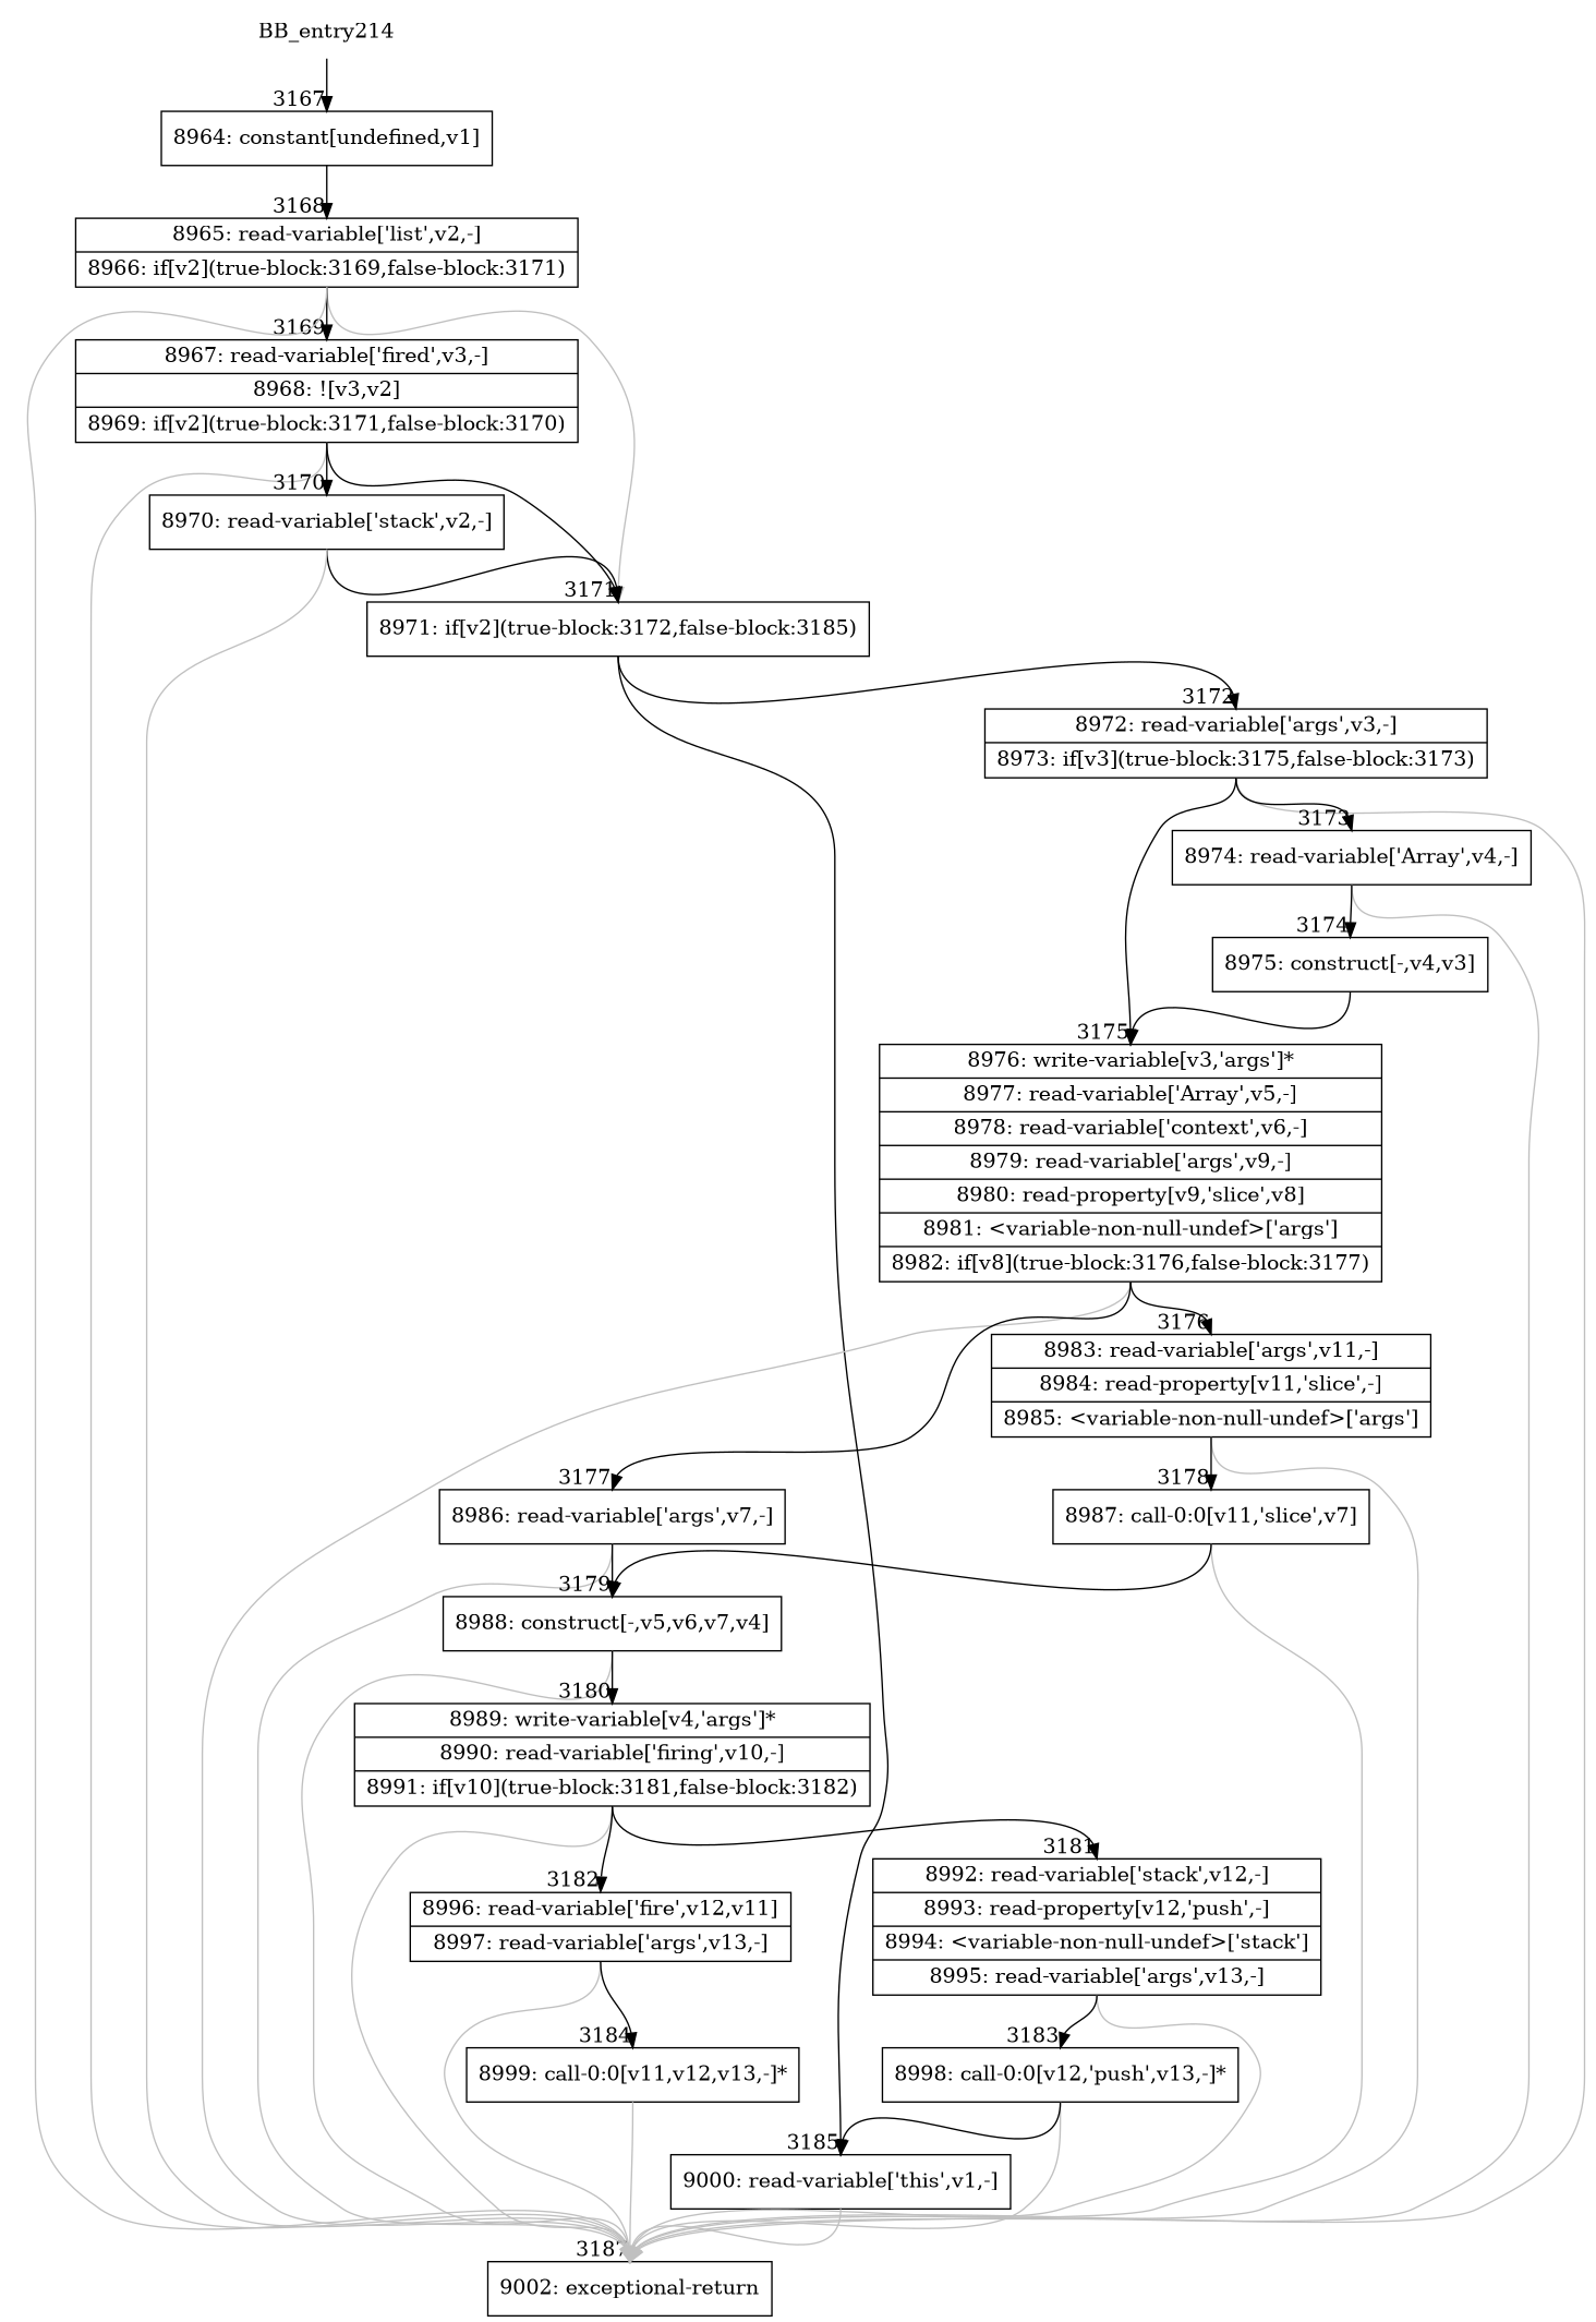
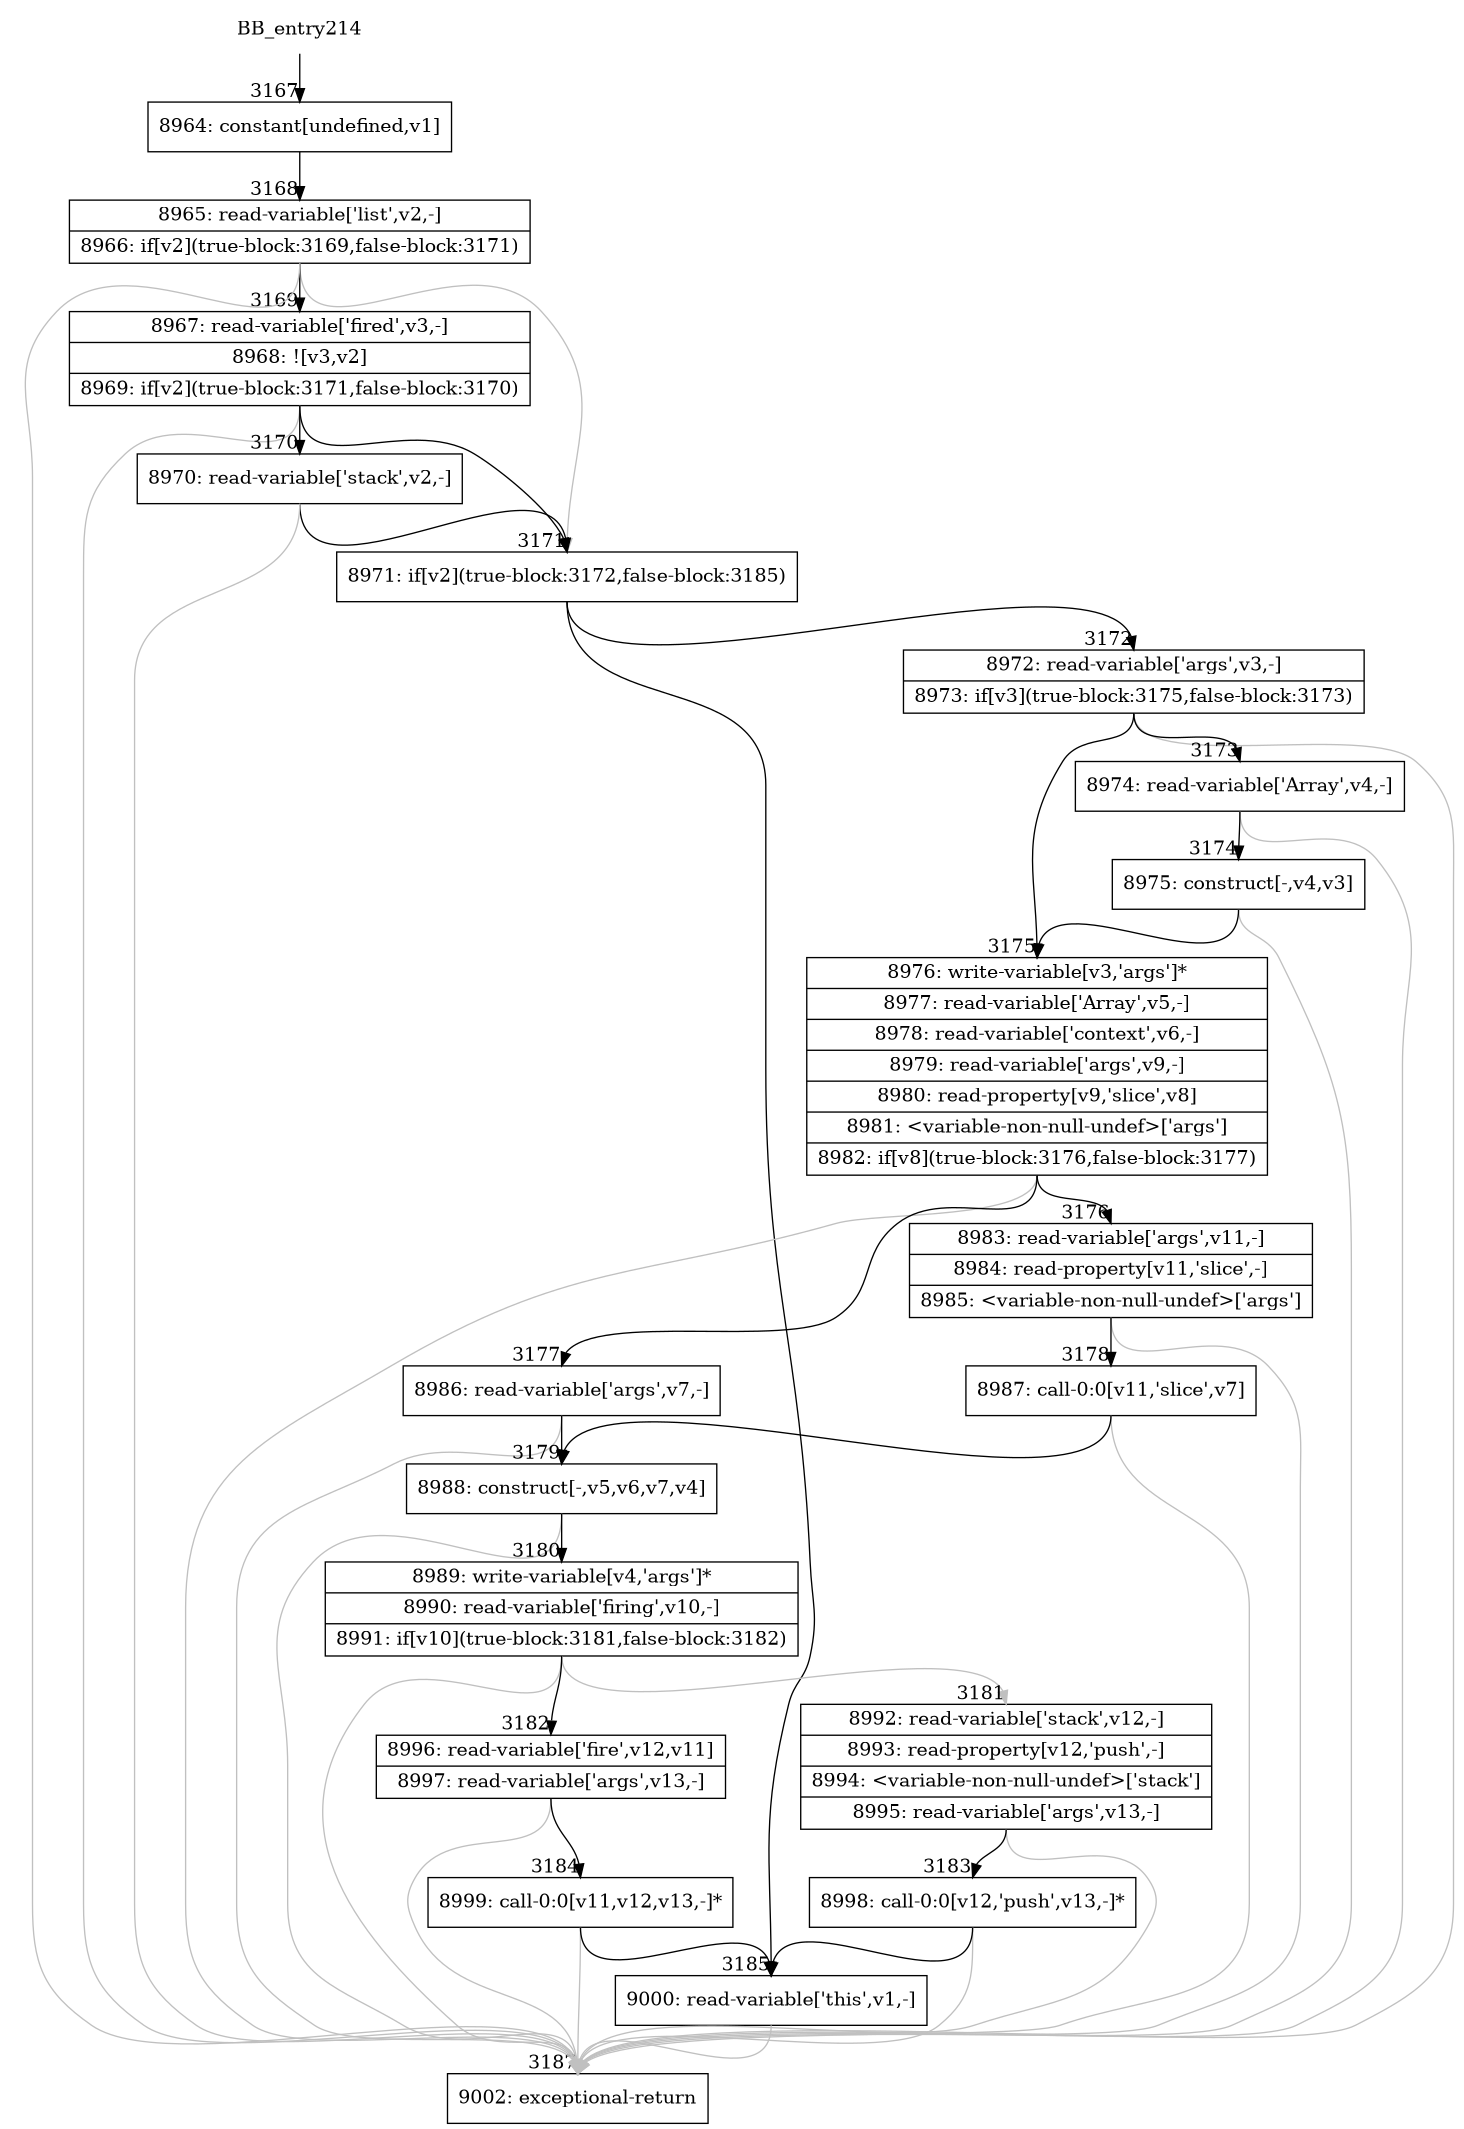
  digraph {
    rankdir=TD
    node [shape=record]
    edge [headport=n tailport=s]
    BB_entry214 [shape=none]
    n2 [label="{8964: constant[undefined,v1]}"]
    n3 [label="{8965: read-variable['list',v2,-]|8966: if[v2](true-block:3169,false-block:3171)}"]
    n4 [label="{8971: if[v2](true-block:3172,false-block:3185)}"]
    n5 [label="{8967: read-variable['fired',v3,-]|8968: ![v3,v2]|8969: if[v2](true-block:3171,false-block:3170)}"]
    n6 [label="{9002: exceptional-return}"]
    n7 [label="{8972: read-variable['args',v3,-]|8973: if[v3](true-block:3175,false-block:3173)}"]
    n8 [label="{9000: read-variable['this',v1,-]}"]
    n9 [label="{8970: read-variable['stack',v2,-]}"]
    n10 [label="{8976: write-variable[v3,'args']*|8977: read-variable['Array',v5,-]|8978: read-variable['context',v6,-]|8979: read-variable['args',v9,-]|8980: read-property[v9,'slice',v8]|8981: \<variable-non-null-undef\>['args']|8982: if[v8](true-block:3176,false-block:3177)}"]
    n11 [label="{8974: read-variable['Array',v4,-]}"]
    n12 [label="{8983: read-variable['args',v11,-]|8984: read-property[v11,'slice',-]|8985: \<variable-non-null-undef\>['args']}"]
    n13 [label="{8986: read-variable['args',v7,-]}"]
    n14 [label="{8975: construct[-,v4,v3]}"]
    n15 [label="{8987: call-0:0[v11,'slice',v7]}"]
    n16 [label="{8988: construct[-,v5,v6,v7,v4]}"]
    n17 [label="{8989: write-variable[v4,'args']*|8990: read-variable['firing',v10,-]|8991: if[v10](true-block:3181,false-block:3182)}"]
    n18 [label="{8992: read-variable['stack',v12,-]|8993: read-property[v12,'push',-]|8994: \<variable-non-null-undef\>['stack']|8995: read-variable['args',v13,-]}"]
    n19 [label="{8996: read-variable['fire',v12,v11]|8997: read-variable['args',v13,-]}"]
    n20 [label="{8998: call-0:0[v12,'push',v13,-]*}"]
    n21 [label="{8999: call-0:0[v11,v12,v13,-]*}"]
    BB_entry214 -> n2 [headlabel="    3167"]
    n2 -> n3 [headlabel="      3168"]
    n3 -> n4 [color=gray headlabel="      3171"]
    n3 -> n5 [headlabel="      3169"]
    n3 -> n6 [color=gray headlabel="      3187"]
    n4 -> n7 [headlabel="      3172"]
    n4 -> n8 [headlabel="      3185"]
    n5 -> n4
    n5 -> n6 [color=gray]
    n5 -> n9 [headlabel="      3170"]
    n7 -> n6 [color=gray]
    n7 -> n10 [headlabel="      3175"]
    n7 -> n11 [headlabel="      3173"]
    n8 -> n6 [color=gray]
    n9 -> n4
    n9 -> n6 [color=gray]
    n10 -> n6 [color=gray]
    n10 -> n12 [headlabel="      3176"]
    n10 -> n13 [headlabel="      3177"]
    n11 -> n6 [color=gray]
    n11 -> n14 [headlabel="      3174"]
    n12 -> n6 [color=gray]
    n12 -> n15 [headlabel="      3178"]
    n13 -> n6 [color=gray]
    n13 -> n16 [headlabel="      3179"]
+   n14 -> n6 [color=gray]
    n14 -> n10
    n15 -> n6 [color=gray]
    n15 -> n16
    n16 -> n6 [color=gray]
    n16 -> n17 [headlabel="      3180"]
    n17 -> n6 [color=gray]
-   n17 -> n18 [headlabel="      3181"]
+   n17 -> n18 [headlabel="      3181" color=gray]
    n17 -> n19 [headlabel="      3182"]
    n18 -> n6 [color=gray]
    n18 -> n20 [headlabel="      3183"]
    n19 -> n6 [color=gray]
    n19 -> n21 [headlabel="      3184"]
    n20 -> n6 [color=gray]
    n20 -> n8
    n21 -> n6 [color=gray]
+   n21 -> n8
  }
